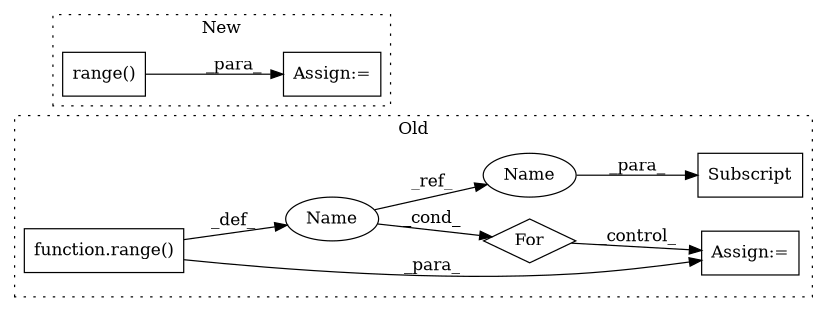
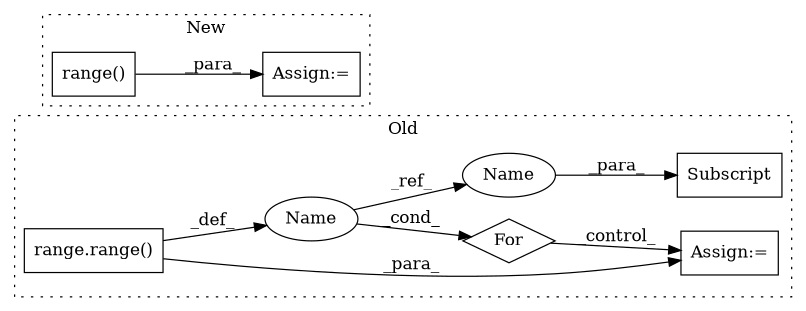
  digraph {
    rankdir=LR
    node [a=68 l=3 shape=box]
    n1 [a=107 l="4,15" label=For s="878,904" shape=diamond]
    n2 [label="Assign:=" s=1003]
    n3 [a=87 l=1 label=Name s=882 shape=ellipse]
-   n4 [a=75 l="6,1" label="function.range()" s="887,903"]
+   n4 [a=75 l="6,1" label="range.range()" s="887,903"]
    n5 [a=63 l="9,0" label=Subscript s="941,0"]
    n6 [a=87 l=1 label=Name s=948 shape=ellipse]
    n7 [a=75 l="14,1" label="range()" s="579,597"]
    n8 [label="Assign:=" s=1073]
    subgraph cluster_1 {
      label=Old
      style=dotted
      n1
      n2
      n3
      n4
      n5
      n6
    }
    subgraph cluster_2 {
      label=New
      style=dotted
      n7
      n8
    }
    n1 -> n2 [label=_control_]
    n3 -> n1 [label=_cond_]
    n3 -> n6 [label=_ref_]
    n4 -> n2 [label=_para_]
    n4 -> n3 [label=_def_]
    n6 -> n5 [label=_para_]
    n7 -> n8 [label=_para_]
  }
